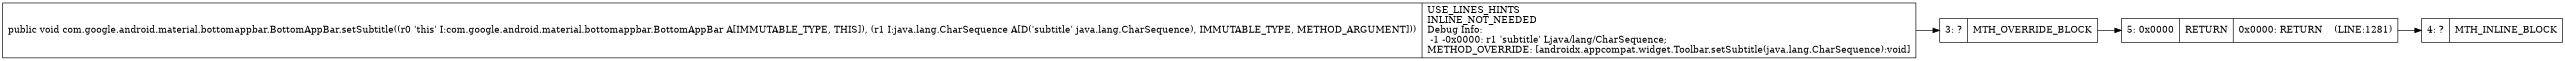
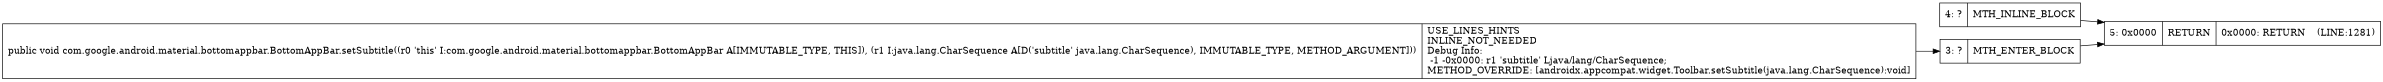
  digraph {
    rankdir=LR
    node [shape=record]
-   n1 [label="{3\:\ ?|MTH_OVERRIDE_BLOCK\l}"]
+   n1 [label="{3\:\ ?|MTH_ENTER_BLOCK\l}"]
    n2 [label="{5\:\ 0x0000|RETURN\l|0x0000: RETURN    (LINE:1281)\l}"]
    n3 [label="{4\:\ ?|MTH_INLINE_BLOCK\l}"]
    n4 [label="{public void com.google.android.material.bottomappbar.BottomAppBar.setSubtitle((r0 'this' I:com.google.android.material.bottomappbar.BottomAppBar A[IMMUTABLE_TYPE, THIS]), (r1 I:java.lang.CharSequence A[D('subtitle' java.lang.CharSequence), IMMUTABLE_TYPE, METHOD_ARGUMENT]))  | USE_LINES_HINTS\lINLINE_NOT_NEEDED\lDebug Info:\l  \-1 \-0x0000: r1 'subtitle' Ljava\/lang\/CharSequence;\lMETHOD_OVERRIDE: [androidx.appcompat.widget.Toolbar.setSubtitle(java.lang.CharSequence):void]\l}"]
    n1 -> n2
-   n2 -> n3
+   n3 -> n2
    n4 -> n1
  }
